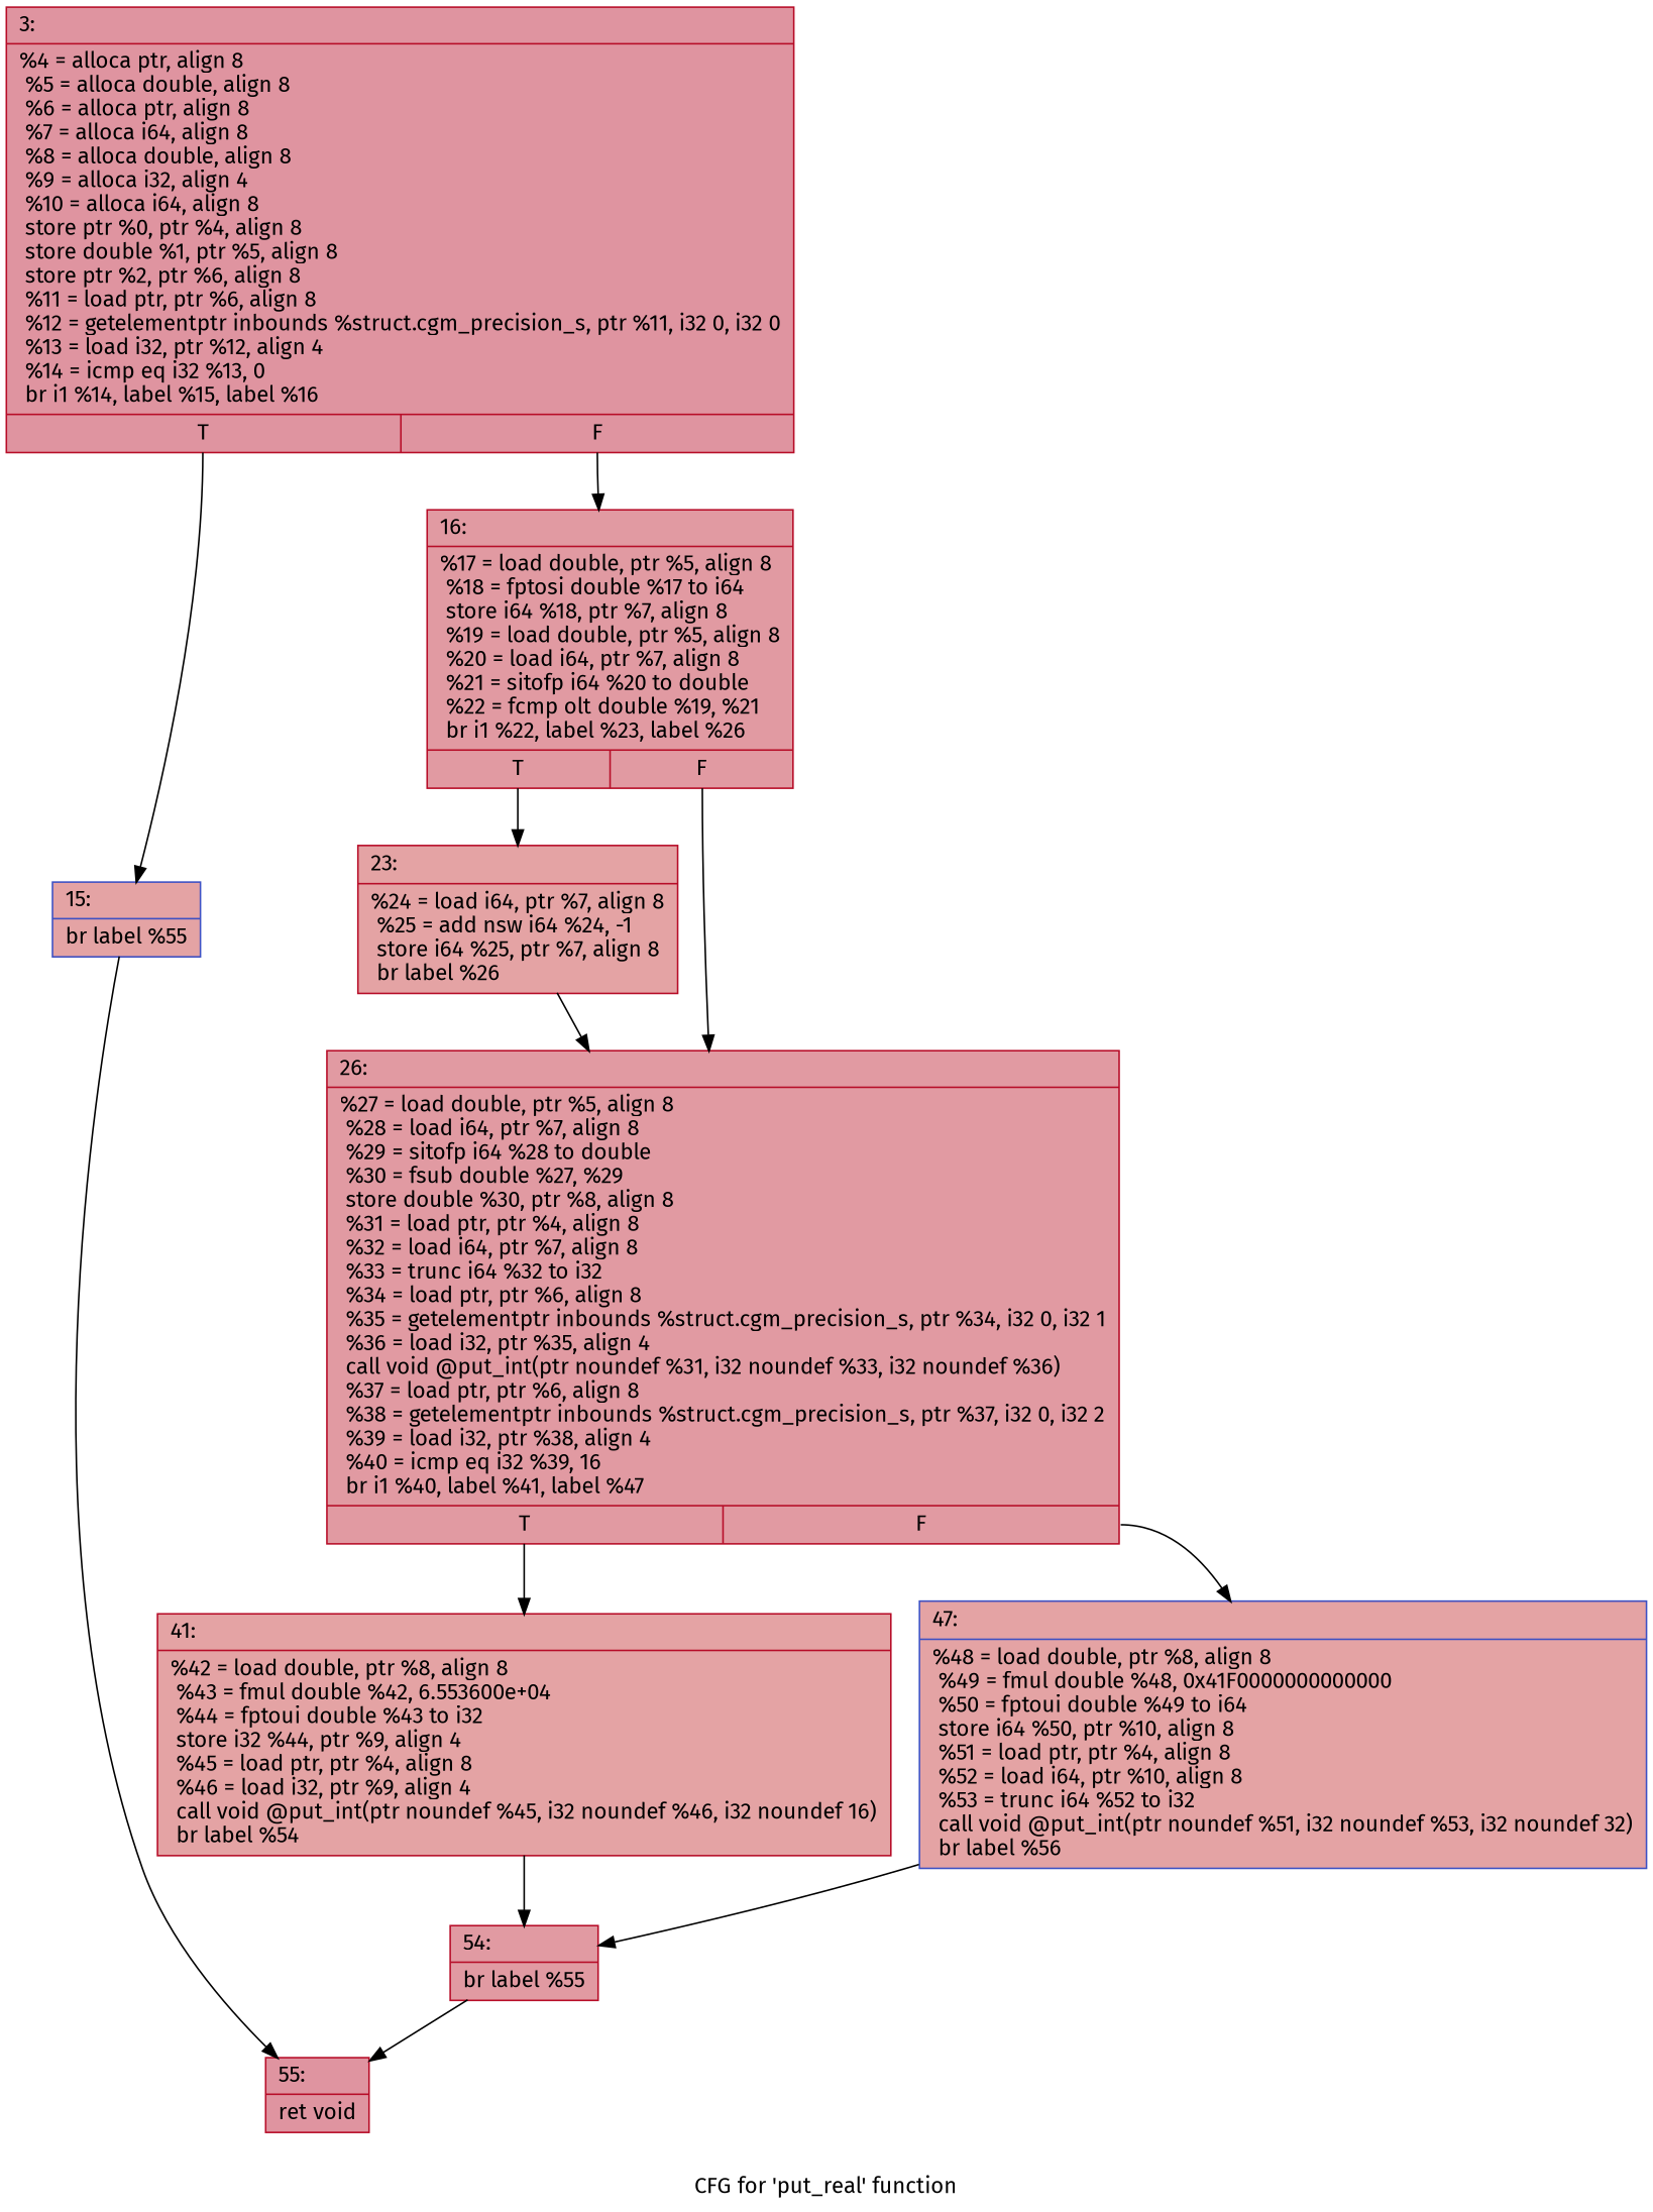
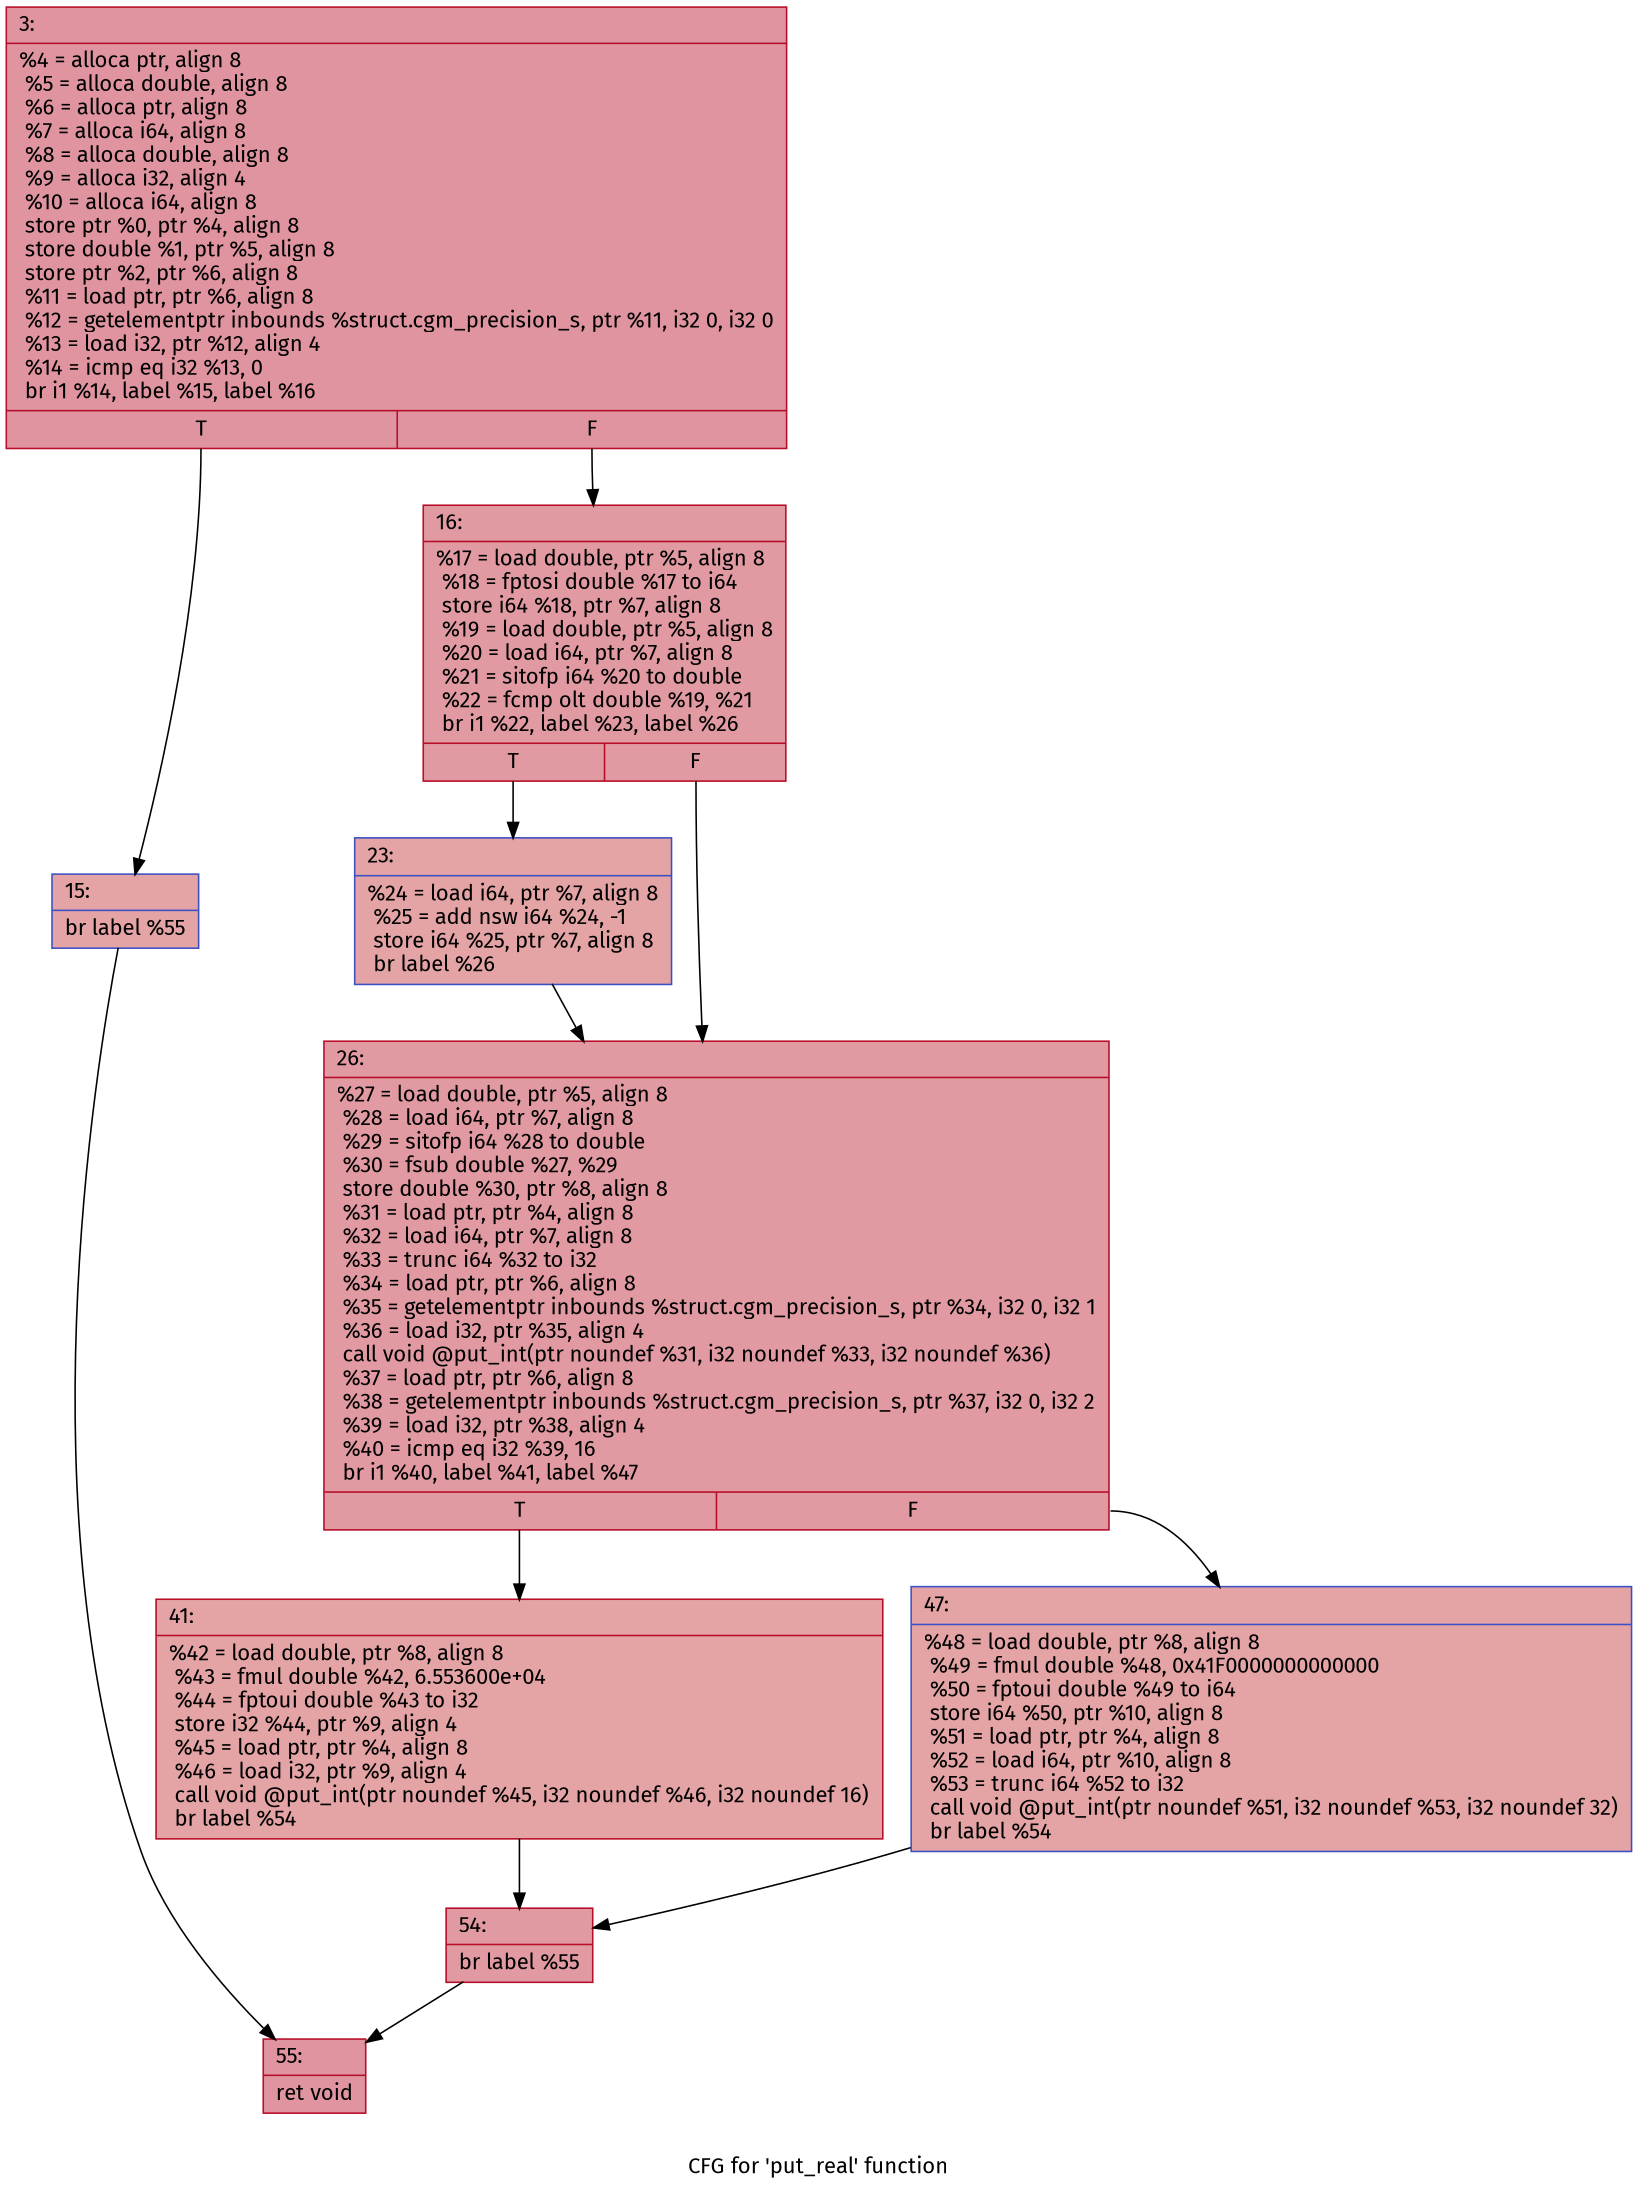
  digraph {
    fontname="Fira Sans"
    label="CFG for 'put_real' function"
    node [color="#b70d28ff" fillcolor="#c32e3170" fontname="Fira Sans" shape=record style=filled]
    edge [fontname="Fira Sans"]
    n1 [fillcolor="#b70d2870" label="{3:\l|  %4 = alloca ptr, align 8\l  %5 = alloca double, align 8\l  %6 = alloca ptr, align 8\l  %7 = alloca i64, align 8\l  %8 = alloca double, align 8\l  %9 = alloca i32, align 4\l  %10 = alloca i64, align 8\l  store ptr %0, ptr %4, align 8\l  store double %1, ptr %5, align 8\l  store ptr %2, ptr %6, align 8\l  %11 = load ptr, ptr %6, align 8\l  %12 = getelementptr inbounds %struct.cgm_precision_s, ptr %11, i32 0, i32 0\l  %13 = load i32, ptr %12, align 4\l  %14 = icmp eq i32 %13, 0\l  br i1 %14, label %15, label %16\l|{<s0>T|<s1>F}}"]
    n2 [color="#3d50c3ff" label="{15:\l|  br label %55\l}"]
    n3 [fillcolor="#bb1b2c70" label="{16:\l|  %17 = load double, ptr %5, align 8\l  %18 = fptosi double %17 to i64\l  store i64 %18, ptr %7, align 8\l  %19 = load double, ptr %5, align 8\l  %20 = load i64, ptr %7, align 8\l  %21 = sitofp i64 %20 to double\l  %22 = fcmp olt double %19, %21\l  br i1 %22, label %23, label %26\l|{<s0>T|<s1>F}}"]
    n4 [fillcolor="#b70d2870" label="{55:\l|  ret void\l}"]
-   n5 [label="{23:\l|  %24 = load i64, ptr %7, align 8\l  %25 = add nsw i64 %24, -1\l  store i64 %25, ptr %7, align 8\l  br label %26\l}"]
+   n5 [color="#3d50c3ff" label="{23:\l|  %24 = load i64, ptr %7, align 8\l  %25 = add nsw i64 %24, -1\l  store i64 %25, ptr %7, align 8\l  br label %26\l}"]
    n6 [fillcolor="#bb1b2c70" label="{26:\l|  %27 = load double, ptr %5, align 8\l  %28 = load i64, ptr %7, align 8\l  %29 = sitofp i64 %28 to double\l  %30 = fsub double %27, %29\l  store double %30, ptr %8, align 8\l  %31 = load ptr, ptr %4, align 8\l  %32 = load i64, ptr %7, align 8\l  %33 = trunc i64 %32 to i32\l  %34 = load ptr, ptr %6, align 8\l  %35 = getelementptr inbounds %struct.cgm_precision_s, ptr %34, i32 0, i32 1\l  %36 = load i32, ptr %35, align 4\l  call void @put_int(ptr noundef %31, i32 noundef %33, i32 noundef %36)\l  %37 = load ptr, ptr %6, align 8\l  %38 = getelementptr inbounds %struct.cgm_precision_s, ptr %37, i32 0, i32 2\l  %39 = load i32, ptr %38, align 4\l  %40 = icmp eq i32 %39, 16\l  br i1 %40, label %41, label %47\l|{<s0>T|<s1>F}}"]
    n7 [label="{41:\l|  %42 = load double, ptr %8, align 8\l  %43 = fmul double %42, 6.553600e+04\l  %44 = fptoui double %43 to i32\l  store i32 %44, ptr %9, align 4\l  %45 = load ptr, ptr %4, align 8\l  %46 = load i32, ptr %9, align 4\l  call void @put_int(ptr noundef %45, i32 noundef %46, i32 noundef 16)\l  br label %54\l}"]
-   n8 [color="#3d50c3ff" label="{47:\l|  %48 = load double, ptr %8, align 8\l  %49 = fmul double %48, 0x41F0000000000000\l  %50 = fptoui double %49 to i64\l  store i64 %50, ptr %10, align 8\l  %51 = load ptr, ptr %4, align 8\l  %52 = load i64, ptr %10, align 8\l  %53 = trunc i64 %52 to i32\l  call void @put_int(ptr noundef %51, i32 noundef %53, i32 noundef 32)\l  br label %56\l}"]
+   n8 [color="#3d50c3ff" label="{47:\l|  %48 = load double, ptr %8, align 8\l  %49 = fmul double %48, 0x41F0000000000000\l  %50 = fptoui double %49 to i64\l  store i64 %50, ptr %10, align 8\l  %51 = load ptr, ptr %4, align 8\l  %52 = load i64, ptr %10, align 8\l  %53 = trunc i64 %52 to i32\l  call void @put_int(ptr noundef %51, i32 noundef %53, i32 noundef 32)\l  br label %54\l}"]
    n9 [fillcolor="#bb1b2c70" label="{54:\l|  br label %55\l}"]
    n1 -> n2 [tailport=s0]
    n1 -> n3 [tailport=s1]
    n2 -> n4
    n3 -> n5 [tailport=s0]
    n3 -> n6 [tailport=s1]
    n5 -> n6
    n6 -> n7 [tailport=s0]
    n6 -> n8 [tailport=s1]
    n7 -> n9
    n8 -> n9
    n9 -> n4
  }
